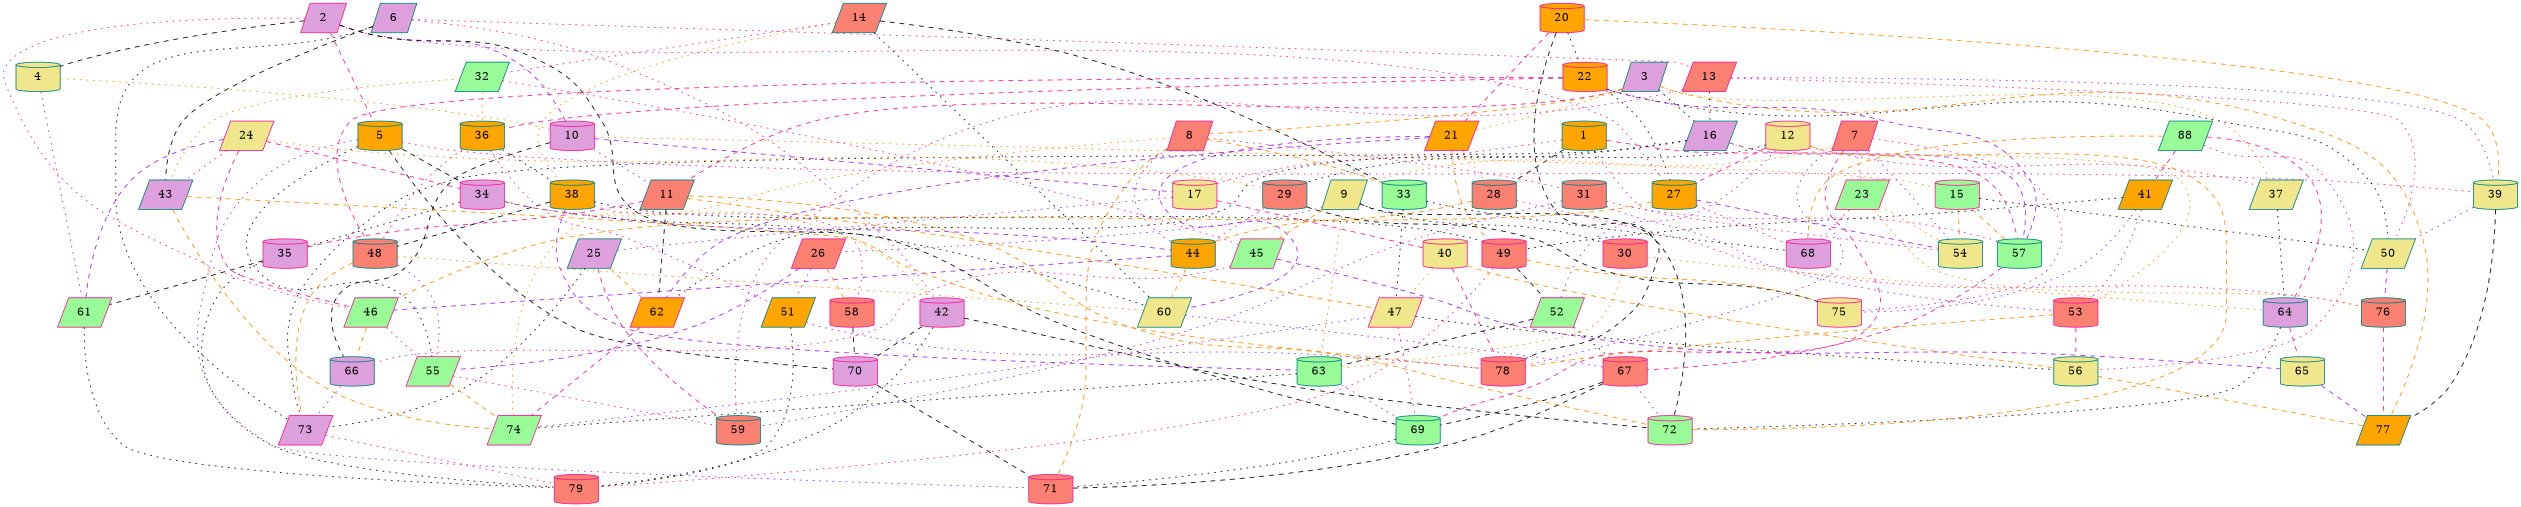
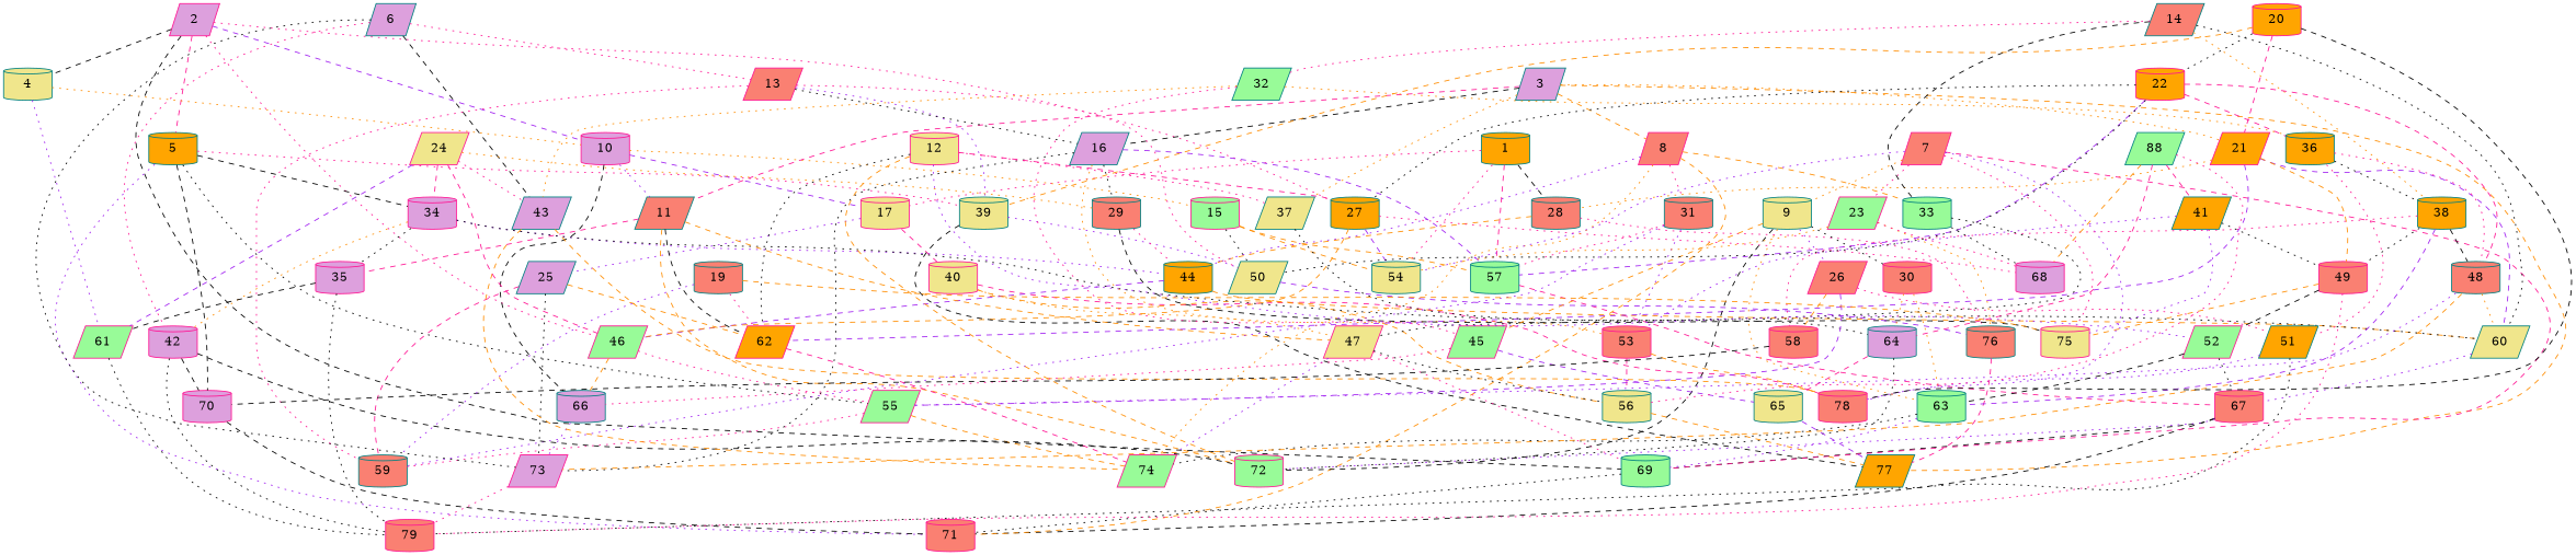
  graph {
    node [color=teal fillcolor=salmon shape=cylinder style=filled]
    edge [color=deeppink style=dotted weight=1.0]
    1 [fillcolor=orange]
    17 [color=deeppink fillcolor=khaki]
    28
    54 [fillcolor=khaki]
    57 [fillcolor=palegreen]
    25 [fillcolor=plum shape=parallelogram]
    40 [color=deeppink fillcolor=khaki]
    44 [fillcolor=orange]
    76
    67 [color=deeppink]
    2 [color=deeppink fillcolor=plum shape=parallelogram]
    4 [fillcolor=khaki]
    5 [fillcolor=orange]
    10 [color=deeppink fillcolor=plum]
    27 [fillcolor=orange]
    46 [color=deeppink fillcolor=palegreen shape=parallelogram]
    69 [fillcolor=palegreen]
    61 [color=deeppink fillcolor=palegreen shape=parallelogram]
    34 [color=deeppink fillcolor=plum]
    39 [fillcolor=khaki]
    55 [color=deeppink fillcolor=palegreen shape=parallelogram]
    70 [color=deeppink fillcolor=plum]
    71 [color=deeppink]
    11 [shape=parallelogram]
    15 [color=deeppink fillcolor=palegreen]
    66 [fillcolor=plum]
    68 [color=deeppink fillcolor=plum]
    3 [fillcolor=plum shape=parallelogram]
    8 [color=deeppink shape=parallelogram]
    16 [fillcolor=plum shape=parallelogram]
    21 [color=deeppink fillcolor=orange shape=parallelogram]
    37 [fillcolor=khaki shape=parallelogram]
    77 [fillcolor=orange shape=parallelogram]
    31
    33 [fillcolor=palegreen]
    74 [color=deeppink fillcolor=palegreen shape=parallelogram]
    72 [color=deeppink fillcolor=palegreen]
    35 [color=deeppink fillcolor=plum]
    47 [color=deeppink fillcolor=khaki shape=parallelogram]
    62 [color=deeppink fillcolor=orange shape=parallelogram]
    73 [color=deeppink fillcolor=plum shape=parallelogram]
    29
    53 [color=deeppink]
    60 [fillcolor=khaki shape=parallelogram]
    49 [color=deeppink]
    64 [fillcolor=plum]
    79 [color=deeppink]
    42 [color=deeppink fillcolor=plum]
    50 [fillcolor=khaki shape=parallelogram]
    59
    6 [fillcolor=plum shape=parallelogram]
    13 [color=deeppink shape=parallelogram]
    43 [fillcolor=plum shape=parallelogram]
    78 [color=deeppink]
    7 [color=deeppink shape=parallelogram]
-   9 [fillcolor=khaki shape=parallelogram]
+   9 [fillcolor=khaki]
    23 [color=deeppink fillcolor=palegreen shape=parallelogram]
    75 [color=deeppink fillcolor=khaki]
    26 [color=deeppink shape=parallelogram]
    30 [color=deeppink]
    45 [color=deeppink fillcolor=palegreen shape=parallelogram]
    63 [fillcolor=palegreen]
    51 [fillcolor=orange shape=parallelogram]
    58 [color=deeppink]
    65 [fillcolor=khaki]
    56 [fillcolor=khaki]
    12 [color=deeppink fillcolor=khaki]
    52 [color=deeppink fillcolor=palegreen shape=parallelogram]
    14 [shape=parallelogram]
    32 [fillcolor=palegreen shape=parallelogram]
    38 [fillcolor=orange]
    36 [fillcolor=orange]
    48
    n74 [fillcolor=palegreen label=88 shape=parallelogram]
    41 [fillcolor=orange shape=parallelogram]
+   19
    20 [color=deeppink fillcolor=orange]
    22 [color=deeppink fillcolor=orange]
    24 [color=deeppink fillcolor=khaki shape=parallelogram]
    1 -- 17
    1 -- 28 [color=black style=dashed]
    1 -- 54
    1 -- 57 [style=dashed]
    17 -- 25 [color=purple]
    17 -- 40 [style=dashed]
    28 -- 44 [color=darkorange style=dashed]
    28 -- 76
    57 -- 67 [style=dashed]
    25 -- 62 [color=darkorange style=dashed]
    25 -- 73 [color=black]
    25 -- 59 [style=dashed]
    40 -- 47 [color=darkorange]
    40 -- 78 [style=dashed]
    40 -- 56 [color=darkorange style=dashed]
    44 -- 46 [color=purple style=dashed]
    44 -- 60 [color=darkorange style=dashed]
    76 -- 77 [style=dashed weight=2.0]
    67 -- 69 [color=black style=dashed]
    67 -- 71 [color=black style=dashed]
    67 -- 72 [color=purple]
    2 -- 4 [color=black style=dashed]
    2 -- 5 [style=dashed]
    2 -- 10 [color=purple style=dashed]
    2 -- 27
    2 -- 46
    2 -- 69 [color=black style=dashed]
    4 -- 10 [color=darkorange]
    4 -- 61 [color=purple weight=2.0]
    5 -- 34 [color=black style=dashed]
    5 -- 39
    5 -- 55 [color=black]
    5 -- 70 [color=black style=dashed]
    5 -- 71 [color=purple]
    10 -- 17 [color=purple style=dashed]
    10 -- 11 [color=purple]
    10 -- 15 [color=darkorange]
    10 -- 66 [color=black style=dashed]
    27 -- 54 [color=purple style=dashed]
    27 -- 46 [color=darkorange style=dashed]
    27 -- 68
    46 -- 55
    46 -- 66 [color=darkorange style=dashed]
    69 -- 71 [color=black]
    61 -- 79 [color=black]
-   34 -- 44 [color=purple style=dashed]
+   34 -- 44 [color=purple]
    34 -- 35 [color=black]
    34 -- 60 [color=black]
    34 -- 42 [color=darkorange]
    39 -- 77 [color=black style=dashed]
    39 -- 50 [color=purple weight=2.0]
    55 -- 74 [color=darkorange style=dashed]
    55 -- 59
    70 -- 71 [color=black style=dashed weight=2.0]
    11 -- 72 [color=darkorange style=dashed]
    11 -- 35 [style=dashed]
    11 -- 47 [color=darkorange style=dashed]
    11 -- 62 [color=black style=dashed]
    15 -- 54 [color=darkorange style=dashed]
    15 -- 57 [color=darkorange style=dashed]
    15 -- 50 [color=black]
    66 -- 73 [color=purple]
    3 -- 11 [style=dashed]
    3 -- 8 [color=darkorange style=dashed]
-   3 -- 16 [color=black]
+   3 -- 16 [color=black style=dashed]
    3 -- 21 [color=darkorange]
    3 -- 37 [color=darkorange]
    3 -- 77 [color=darkorange style=dashed]
    8 -- 44 [color=purple]
    8 -- 71 [color=darkorange style=dashed]
    8 -- 31
    8 -- 33 [color=darkorange style=dashed]
    8 -- 74 [color=darkorange]
    16 -- 57 [color=purple style=dashed]
    16 -- 73 [color=black]
    16 -- 29 [color=black]
    16 -- 53 [color=darkorange]
    21 -- 28 [color=darkorange]
    21 -- 62 [color=purple style=dashed]
    21 -- 60 [color=purple style=dashed]
    21 -- 49 [color=darkorange style=dashed]
    37 -- 64 [color=black]
    31 -- 57
    31 -- 53 [color=purple]
    31 -- 59 [color=purple]
    33 -- 68 [color=black]
    33 -- 47 [color=black]
    35 -- 61 [color=black style=dashed]
    35 -- 79 [color=black]
    47 -- 69
    47 -- 74 [color=purple]
    47 -- 56 [color=black]
    62 -- 74 [style=dashed]
    73 -- 79
    29 -- 44
    29 -- 75 [color=black style=dashed]
    53 -- 78 [color=darkorange style=dashed]
    53 -- 56 [style=dashed weight=2.0]
    60 -- 67 [color=purple]
    49 -- 79
    49 -- 75 [color=darkorange style=dashed]
    49 -- 52 [color=black style=dashed]
    64 -- 72 [color=black]
    64 -- 65 [style=dashed weight=2.0]
    42 -- 70 [color=black style=dashed]
    42 -- 72 [color=black style=dashed]
    42 -- 79 [color=black]
    50 -- 76 [color=purple style=dashed]
    6 -- 73 [color=black]
    6 -- 42
    6 -- 13
    6 -- 43 [color=black style=dashed]
    13 -- 39 [color=purple]
    13 -- 16 [color=black]
    13 -- 50
    13 -- 59 [weight=2.0]
    43 -- 74 [color=darkorange style=dashed]
    43 -- 78 [color=darkorange style=dashed]
    7 -- 54 [color=purple]
    7 -- 69 [style=dashed]
    7 -- 78 [color=purple]
    7 -- 9 [color=darkorange]
    7 -- 23
    7 -- 75
    9 -- 72 [color=black style=dashed]
    9 -- 26 [color=purple]
    9 -- 30 [color=black]
    9 -- 45 [color=darkorange style=dashed]
    9 -- 63 [color=darkorange]
    23 -- 54 [color=darkorange weight=2.0]
    23 -- 76 [color=darkorange weight=2.0]
    23 -- 68
    26 -- 55 [color=purple style=dashed]
    26 -- 51
    26 -- 58 [color=darkorange style=dashed]
    30 -- 64 [color=darkorange]
    30 -- 63 [color=darkorange]
    45 -- 66
    45 -- 65 [color=purple style=dashed]
    63 -- 69 [color=purple]
    63 -- 74 [color=black]
    51 -- 79 [color=black]
    51 -- 78 [color=purple]
    58 -- 70 [color=black style=dashed weight=2.0]
    65 -- 77 [color=purple style=dashed]
    56 -- 77 [color=darkorange style=dashed]
    12 -- 27 [style=dashed]
    12 -- 37 [weight=2.0]
    12 -- 72 [color=darkorange style=dashed]
    12 -- 62 [color=black]
    12 -- 52 [color=purple]
    52 -- 67 [color=black]
    52 -- 63 [color=black style=dashed]
    14 -- 33 [color=black style=dashed]
    14 -- 60 [color=black]
    14 -- 32
    14 -- 38 [color=darkorange]
    32 -- 43 [color=darkorange weight=2.0]
    32 -- 45
    32 -- 36 [color=darkorange weight=2.0]
    38 -- 49 [color=black]
    38 -- 63 [color=purple style=dashed]
    38 -- 58
    38 -- 48 [color=black style=dashed]
    36 -- 51
    36 -- 38 [color=black]
    36 -- 48
    48 -- 55 [color=purple]
    48 -- 73 [color=darkorange style=dashed]
    48 -- 60 [color=darkorange]
    n74 -- 68 [color=darkorange style=dashed]
    n74 -- 64 [style=dashed]
    n74 -- 56
    n74 -- 41 [style=dashed]
    41 -- 53 [color=purple]
    41 -- 49 [color=black]
    41 -- 75 [color=purple]
+   19 -- 62
+   19 -- 59 [color=purple]
+   19 -- 75 [color=darkorange style=dashed weight=2.0]
    20 -- 39 [color=darkorange style=dashed]
    20 -- 21 [style=dashed]
    20 -- 78 [color=black style=dashed]
    20 -- 22 [color=black]
    22 -- 57 [color=purple style=dashed]
    22 -- 27 [color=black]
    22 -- 50 [color=black]
    22 -- 36 [style=dashed]
    22 -- 48 [style=dashed]
    24 -- 46 [style=dashed]
    24 -- 61 [color=purple style=dashed weight=2.0]
    24 -- 34 [style=dashed]
    24 -- 29 [color=darkorange]
    24 -- 43
  }
